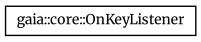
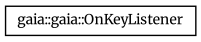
  digraph {
    rankdir=LR
    fontname=Merriweather
-   n1 [color=black fillcolor=white fontname=Merriweather fontsize=10 height=0.2 label="gaia::core::OnKeyListener" shape=record style=filled width=0.4]
+   n1 [color=black fillcolor=white fontname=Merriweather fontsize=10 height=0.2 label="gaia::gaia::OnKeyListener" shape=record style=filled width=0.4]
  }
